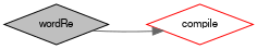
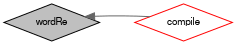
  digraph {
    rankdir=LR
    node [fontname=FreeSans fontsize=10 shape=diamond]
    n1 [color=black fillcolor=grey75 fontcolor=black height=0.2 label=wordRe style=filled width=0.4]
    n2 [color=red height=0.2 label=compile width=0.4]
-   n1 -> n2 [color=gray40 fontname=FreeSans fontsize=10 labelfontname=FreeSans labelfontsize=10 style=solid]
+   n2 -> n1 [color=gray40 fontname=FreeSans fontsize=10 labelfontname=FreeSans labelfontsize=10 style=solid]
  }
